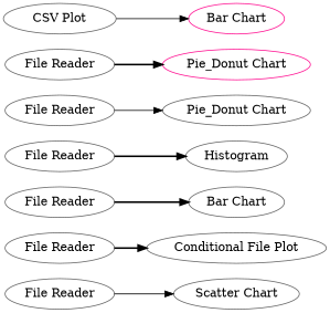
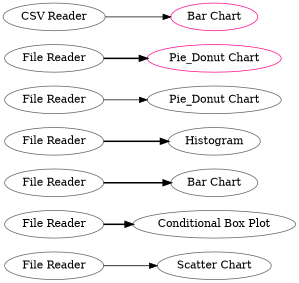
  digraph {
    rankdir=LR
    node [color=gray40]
    edge [style=bold]
    n1 [label="File Reader"]
    n2 [label="Scatter Chart"]
    n3 [label="File Reader"]
-   n4 [label="Conditional File Plot"]
+   n4 [label="Conditional Box Plot"]
    n5 [label="File Reader"]
    n6 [label="Bar Chart"]
    n7 [label="File Reader"]
    n8 [label=Histogram]
    n9 [label="File Reader"]
    n10 [label="Pie_Donut Chart"]
    n11 [label="File Reader"]
    n12 [color=deeppink label="Pie_Donut Chart"]
-   n13 [label="CSV Plot"]
+   n13 [label="CSV Reader"]
    n14 [color=deeppink label="Bar Chart"]
    n1 -> n2 [style=solid]
    n3 -> n4
    n5 -> n6
    n7 -> n8
    n9 -> n10 [style=solid]
    n11 -> n12
    n13 -> n14 [style=solid]
  }
